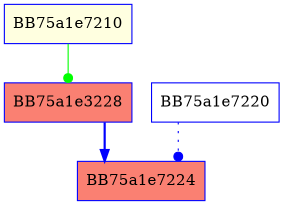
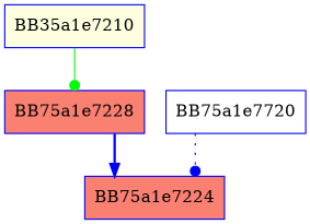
  digraph {
    splines=ortho
    node [color=blue fillcolor=salmon shape=box style=filled]
    edge [arrowhead=dot color=blue]
-   BB75a1e7210 [fillcolor=lightyellow]
-   BB75a1e7228 [label=BB75a1e3228]
+   BB75a1e7210 [fillcolor=lightyellow label=BB35a1e7210]
+   BB75a1e7228
    n3 [label=BB75a1e7224]
-   BB75a1e7220 [fillcolor=white]
+   BB75a1e7220 [fillcolor=white label=BB75a1e7720]
    BB75a1e7210 -> BB75a1e7228 [color=green style=solid]
    BB75a1e7228 -> n3 [arrowhead=normal style=bold]
    BB75a1e7220 -> n3 [style=dotted]
  }
